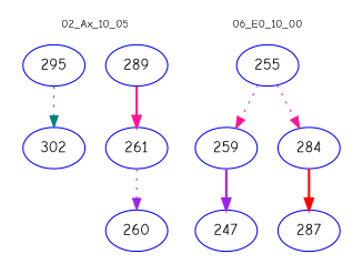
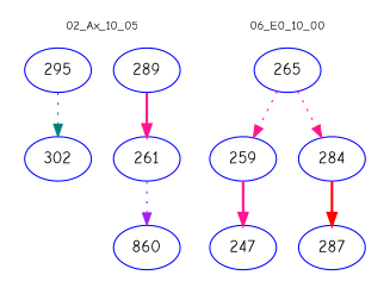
  digraph {
    fontname="Comic Neue"
    node [color=blue fontname="Comic Neue"]
    edge [color=deeppink fontname="Comic Neue" style=dotted]
    n1 [label=289]
    n2 [label=261]
    n3 [label=295]
-   n4 [label=260]
+   n4 [label=860]
    n5 [label=302]
-   n6 [label=255]
+   n6 [label=265]
    n7 [label=259]
    n8 [label=284]
    n9 [label=247]
    n10 [label=287]
    subgraph cluster_1 {
      color=white
      fontsize=10
      label="02_Ax_10_05"
      n1
      n2
      n3
      n4
      n5
    }
    subgraph cluster_2 {
      color=white
      fontsize=10
      label="06_E0_10_00"
      n6
      n7
      n8
      n9
      n10
    }
    n1 -> n2 [style=bold]
    n2 -> n4 [color=purple]
    n3 -> n5 [color=teal]
    n6 -> n7
    n6 -> n8
-   n7 -> n9 [color=purple style=bold]
+   n7 -> n9 [style=bold]
    n8 -> n10 [color=red style=bold]
  }
